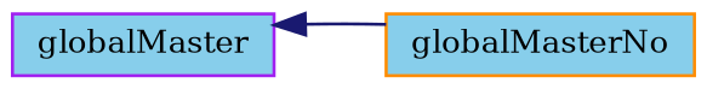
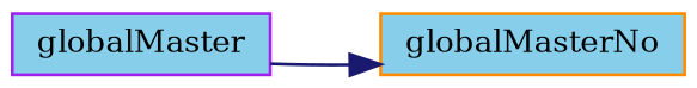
  digraph {
    rankdir=RL
    fontname="DejaVu Serif"
    node [fillcolor=skyblue fontname="DejaVu Serif" fontsize=10 shape=record style=filled]
    n1 [color=darkorange fontcolor=black height=0.2 label=globalMasterNo width=0.4]
    n2 [color=purple height=0.2 label=globalMaster width=0.4]
-   n2 -> n1 [color=midnightblue dir=back fontname="DejaVu Serif" fontsize=10 labelfontname=Helvetica labelfontsize=10 style=solid]
+   n1 -> n2 [color=midnightblue dir=back fontname="DejaVu Serif" fontsize=10 labelfontname=Helvetica labelfontsize=10 style=solid]
  }
